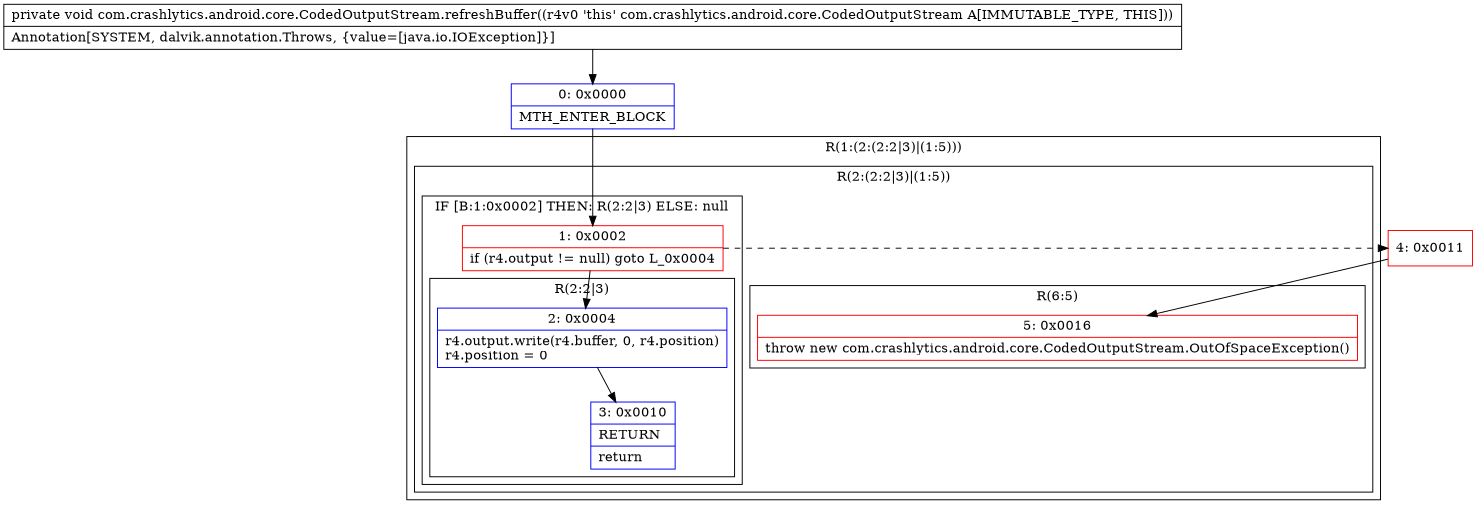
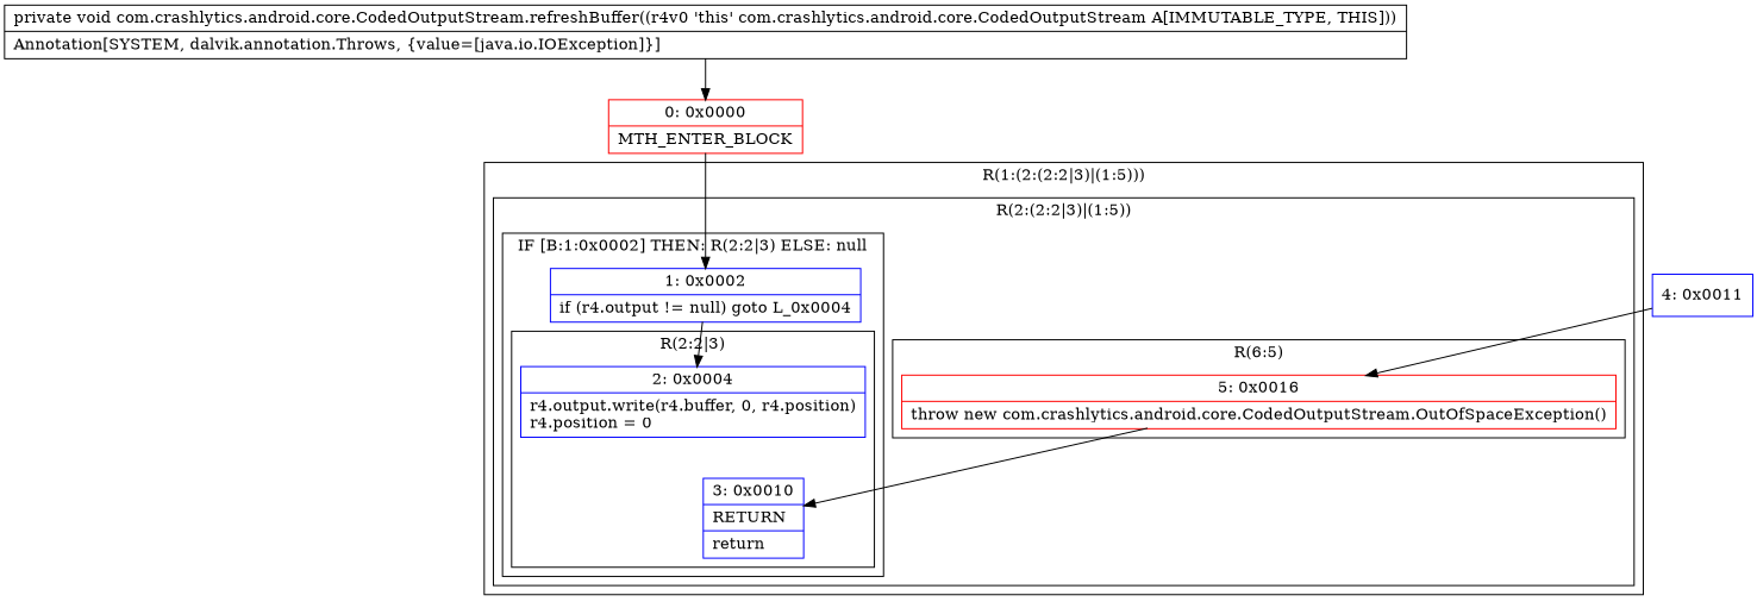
  digraph {
    node [color=blue shape=record]
    n1 [label="{2\:\ 0x0004|r4.output.write(r4.buffer, 0, r4.position)\lr4.position = 0\l}"]
    n2 [label="{3\:\ 0x0010|RETURN\l|return\l}"]
-   n3 [color=red label="{1\:\ 0x0002|if (r4.output != null) goto L_0x0004\l}"]
+   n3 [label="{1\:\ 0x0002|if (r4.output != null) goto L_0x0004\l}"]
    n4 [color=red label="{5\:\ 0x0016|throw new com.crashlytics.android.core.CodedOutputStream.OutOfSpaceException()\l}"]
-   n5 [color=red label="{4\:\ 0x0011}"]
-   n6 [label="{0\:\ 0x0000|MTH_ENTER_BLOCK\l}"]
+   n5 [label="{4\:\ 0x0011}"]
+   n6 [color=red label="{0\:\ 0x0000|MTH_ENTER_BLOCK\l}"]
    n7 [label="{private void com.crashlytics.android.core.CodedOutputStream.refreshBuffer((r4v0 'this' com.crashlytics.android.core.CodedOutputStream A[IMMUTABLE_TYPE, THIS]))  | Annotation[SYSTEM, dalvik.annotation.Throws, \{value=[java.io.IOException]\}]\l}" color=""]
    subgraph cluster_1 {
      label="R(1:(2:(2:2|3)|(1:5)))"
      subgraph cluster_2 {
        label="R(2:(2:2|3)|(1:5))"
        subgraph cluster_3 {
          label="IF [B:1:0x0002] THEN: R(2:2|3) ELSE: null"
          n3
          subgraph cluster_4 {
            label="R(2:2|3)"
            n1
            n2
          }
        }
        subgraph cluster_5 {
          label="R(6:5)"
          n4
        }
      }
    }
-   n1 -> n2
+   n4 -> n2
    n3 -> n1
-   n3 -> n5 [style=dashed]
    n5 -> n4
    n6 -> n3
    n7 -> n6
  }
